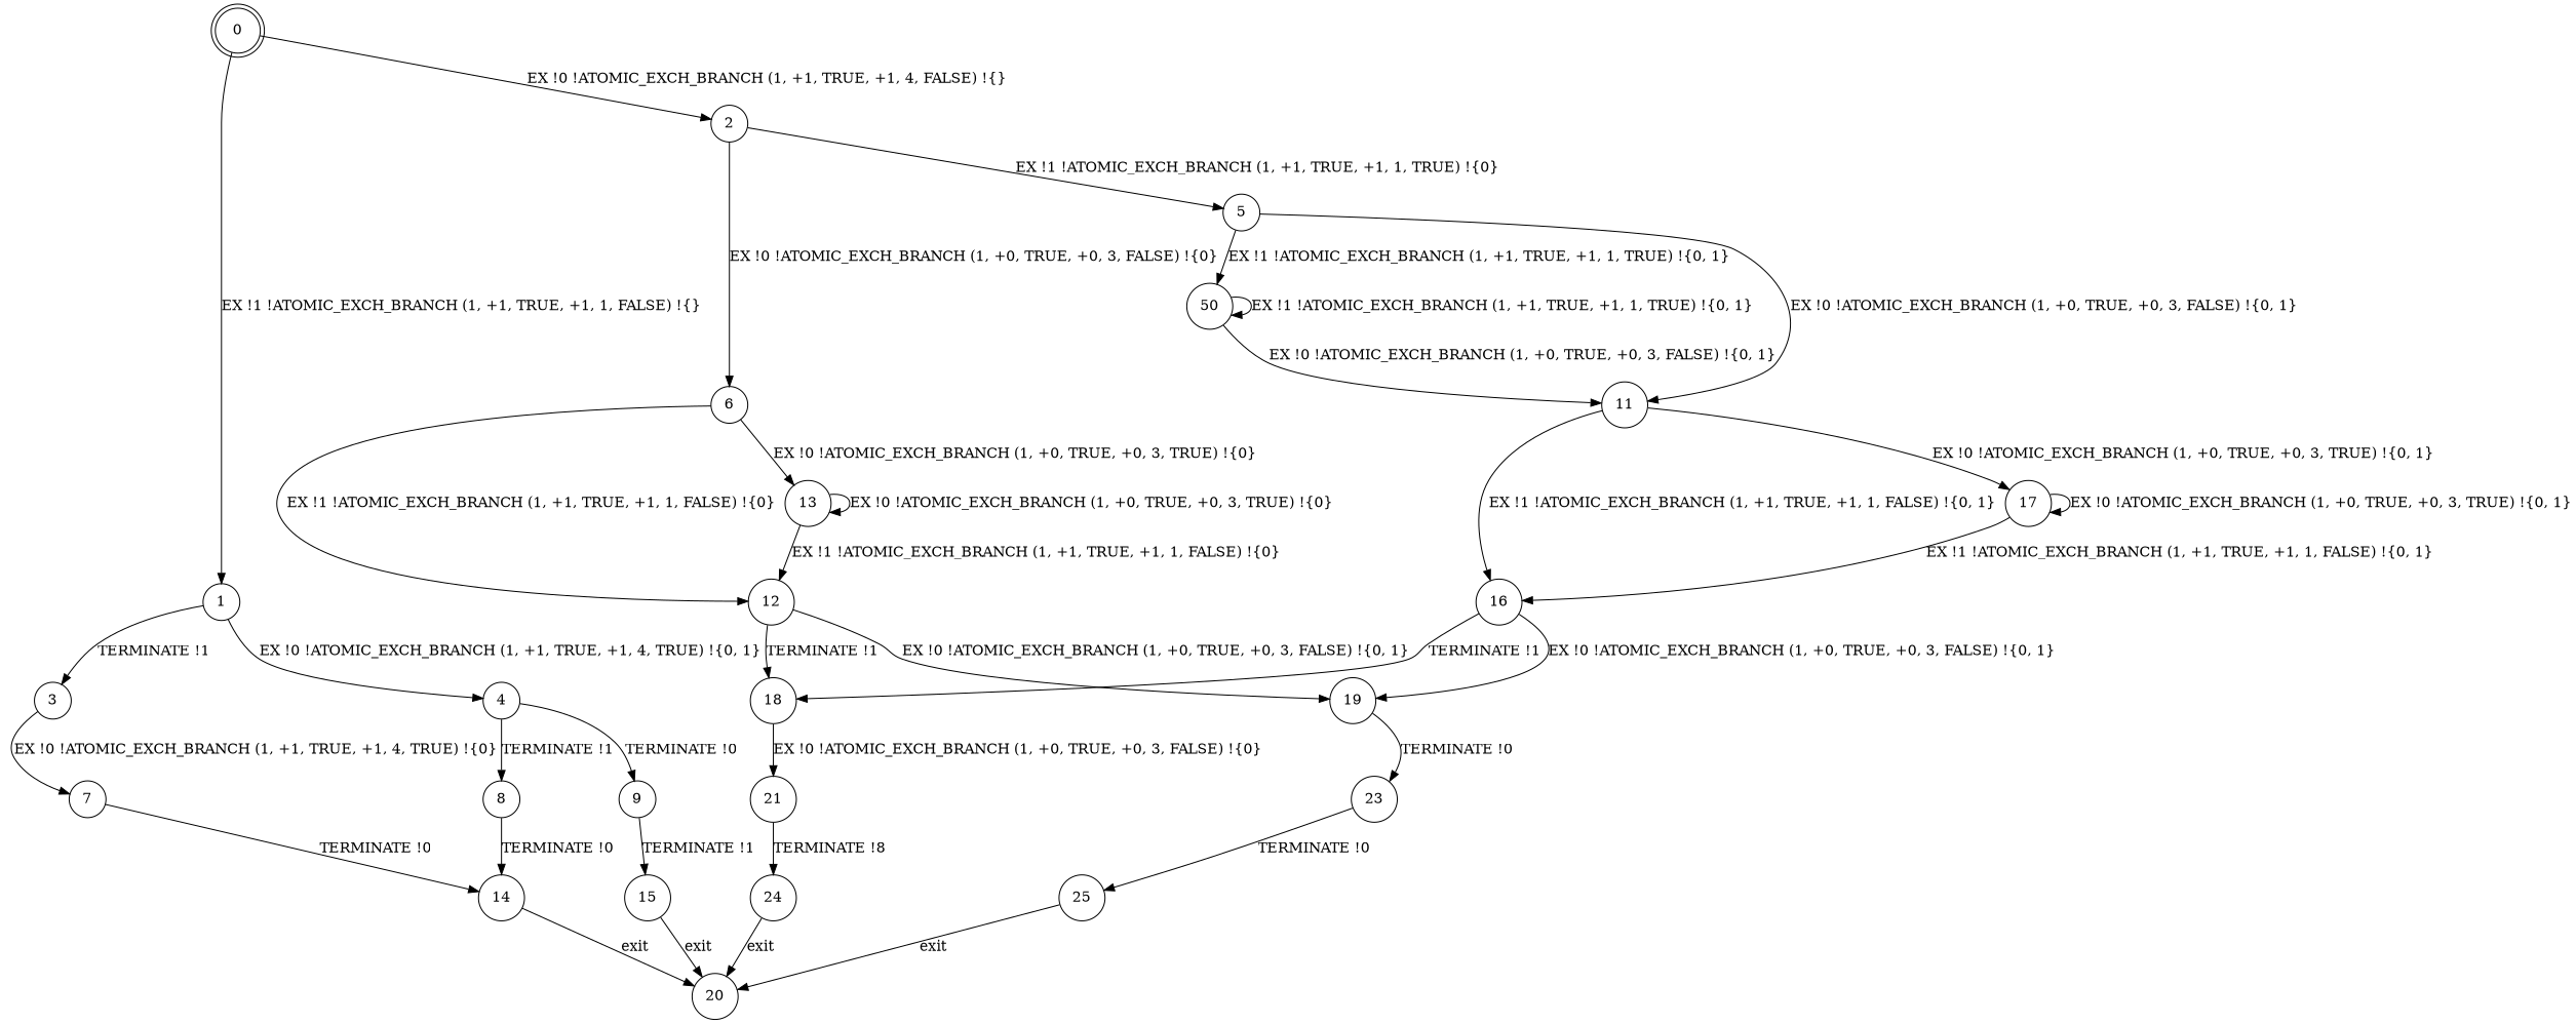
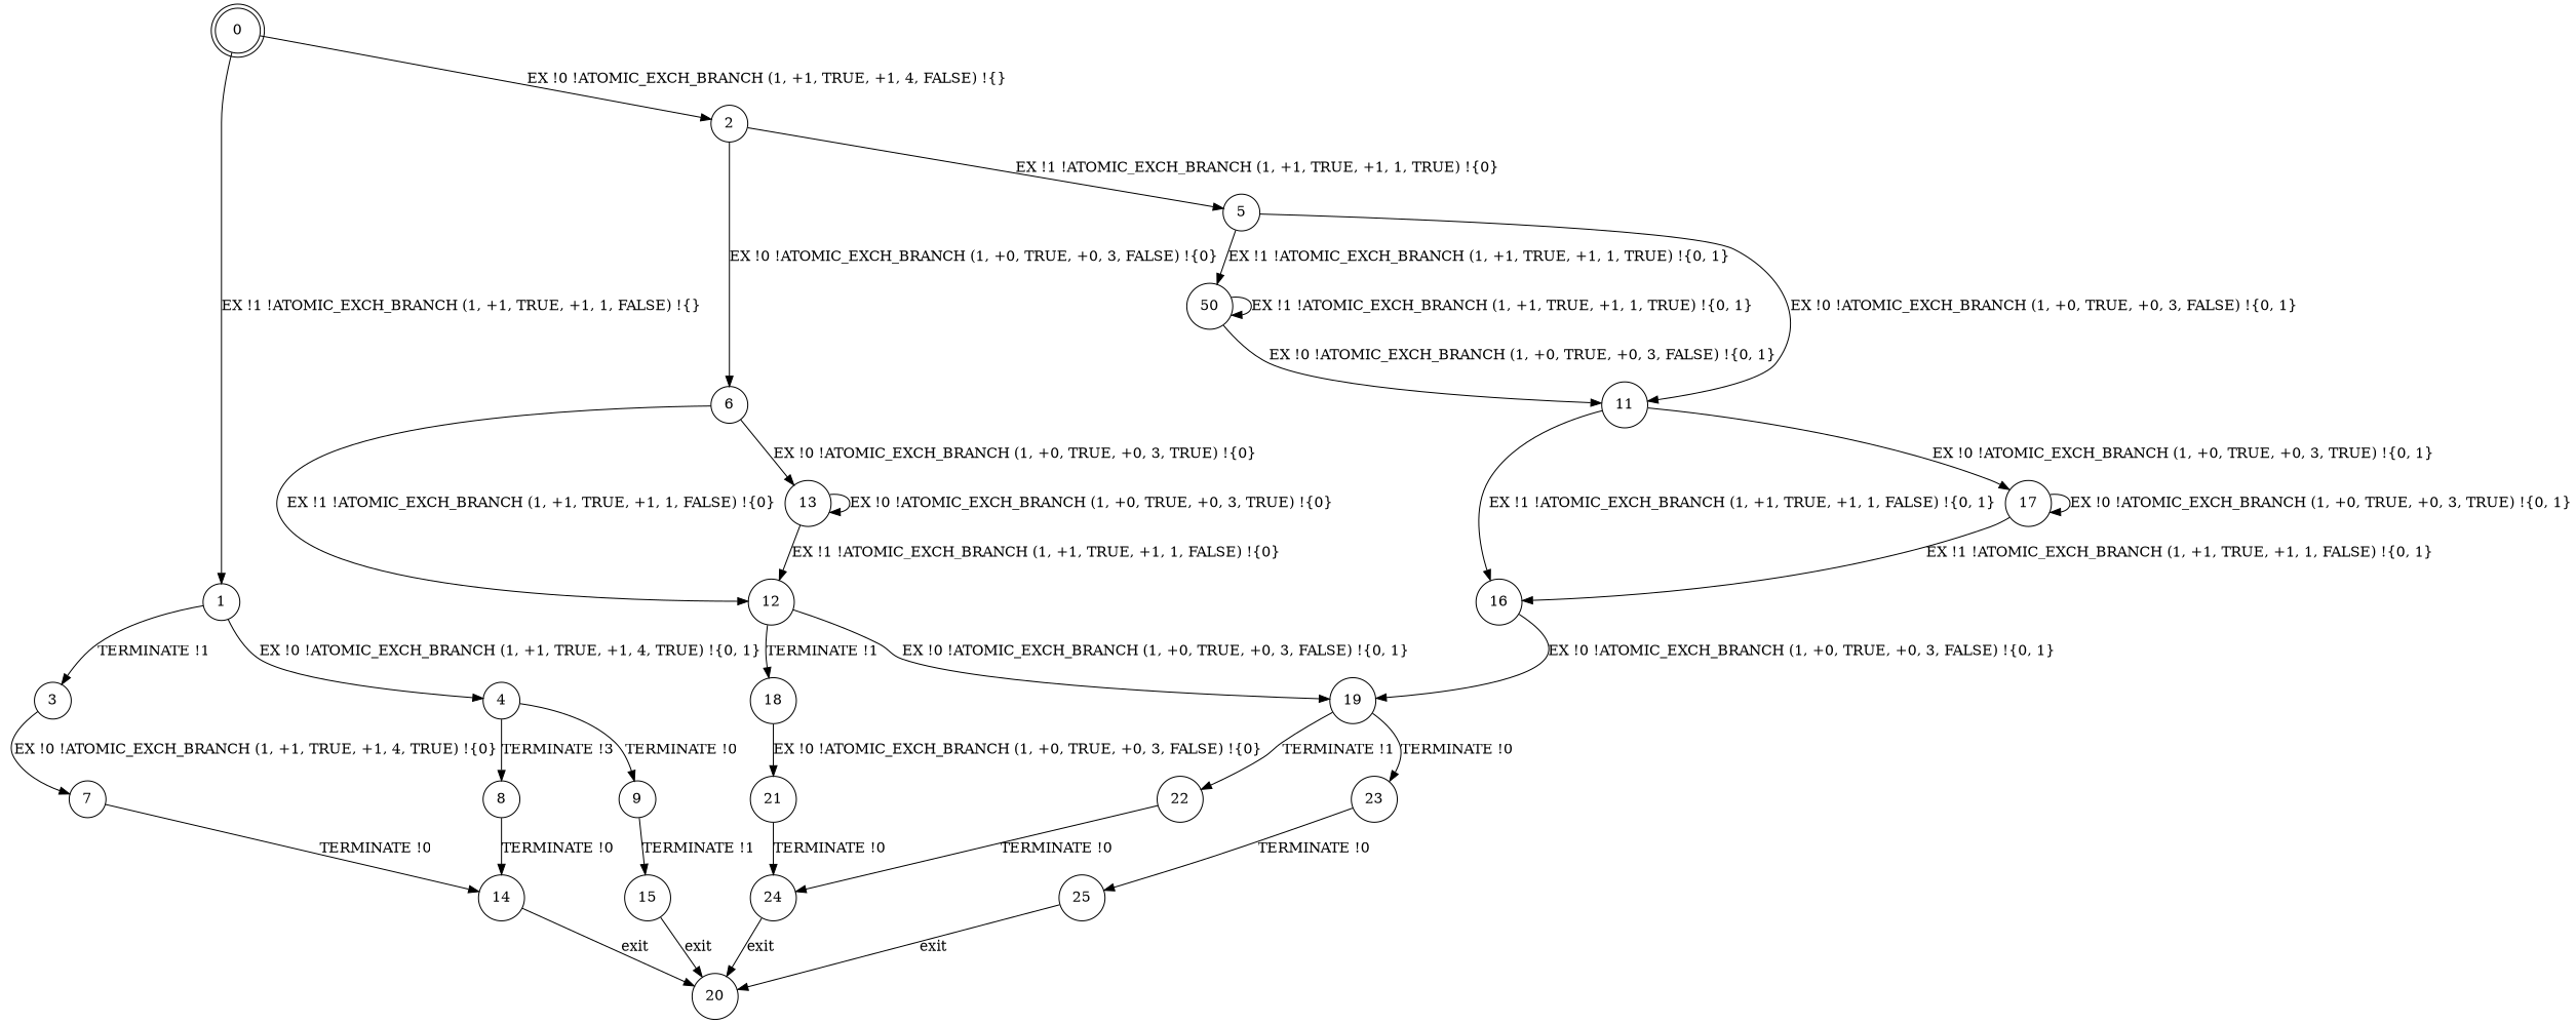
  digraph {
    node [shape=circle]
    0 [peripheries=2]
    1
    2
    3
    4
    5
    6
    7
    8
    9
    n11 [label=50]
    11
    12
    13
    14
    15
    16
    17
    18
    19
    20
    21
+   22
    23
    24
    25
    0 -> 1 [label="EX !1 !ATOMIC_EXCH_BRANCH (1, +1, TRUE, +1, 1, FALSE) !{}"]
    0 -> 2 [label="EX !0 !ATOMIC_EXCH_BRANCH (1, +1, TRUE, +1, 4, FALSE) !{}"]
    1 -> 3 [label="TERMINATE !1"]
    1 -> 4 [label="EX !0 !ATOMIC_EXCH_BRANCH (1, +1, TRUE, +1, 4, TRUE) !{0, 1}"]
    2 -> 5 [label="EX !1 !ATOMIC_EXCH_BRANCH (1, +1, TRUE, +1, 1, TRUE) !{0}"]
    2 -> 6 [label="EX !0 !ATOMIC_EXCH_BRANCH (1, +0, TRUE, +0, 3, FALSE) !{0}"]
    3 -> 7 [label="EX !0 !ATOMIC_EXCH_BRANCH (1, +1, TRUE, +1, 4, TRUE) !{0}"]
-   4 -> 8 [label="TERMINATE !1"]
+   4 -> 8 [label="TERMINATE !3"]
    4 -> 9 [label="TERMINATE !0"]
    5 -> n11 [label="EX !1 !ATOMIC_EXCH_BRANCH (1, +1, TRUE, +1, 1, TRUE) !{0, 1}"]
    5 -> 11 [label="EX !0 !ATOMIC_EXCH_BRANCH (1, +0, TRUE, +0, 3, FALSE) !{0, 1}"]
    6 -> 12 [label="EX !1 !ATOMIC_EXCH_BRANCH (1, +1, TRUE, +1, 1, FALSE) !{0}"]
    6 -> 13 [label="EX !0 !ATOMIC_EXCH_BRANCH (1, +0, TRUE, +0, 3, TRUE) !{0}"]
    7 -> 14 [label="TERMINATE !0"]
    8 -> 14 [label="TERMINATE !0"]
    9 -> 15 [label="TERMINATE !1"]
    n11 -> n11 [label="EX !1 !ATOMIC_EXCH_BRANCH (1, +1, TRUE, +1, 1, TRUE) !{0, 1}"]
    n11 -> 11 [label="EX !0 !ATOMIC_EXCH_BRANCH (1, +0, TRUE, +0, 3, FALSE) !{0, 1}"]
    11 -> 16 [label="EX !1 !ATOMIC_EXCH_BRANCH (1, +1, TRUE, +1, 1, FALSE) !{0, 1}"]
    11 -> 17 [label="EX !0 !ATOMIC_EXCH_BRANCH (1, +0, TRUE, +0, 3, TRUE) !{0, 1}"]
    12 -> 18 [label="TERMINATE !1"]
    12 -> 19 [label="EX !0 !ATOMIC_EXCH_BRANCH (1, +0, TRUE, +0, 3, FALSE) !{0, 1}"]
    13 -> 12 [label="EX !1 !ATOMIC_EXCH_BRANCH (1, +1, TRUE, +1, 1, FALSE) !{0}"]
    13 -> 13 [label="EX !0 !ATOMIC_EXCH_BRANCH (1, +0, TRUE, +0, 3, TRUE) !{0}"]
    14 -> 20 [label=exit]
    15 -> 20 [label=exit]
-   16 -> 18 [label="TERMINATE !1"]
    16 -> 19 [label="EX !0 !ATOMIC_EXCH_BRANCH (1, +0, TRUE, +0, 3, FALSE) !{0, 1}"]
    17 -> 16 [label="EX !1 !ATOMIC_EXCH_BRANCH (1, +1, TRUE, +1, 1, FALSE) !{0, 1}"]
    17 -> 17 [label="EX !0 !ATOMIC_EXCH_BRANCH (1, +0, TRUE, +0, 3, TRUE) !{0, 1}"]
    18 -> 21 [label="EX !0 !ATOMIC_EXCH_BRANCH (1, +0, TRUE, +0, 3, FALSE) !{0}"]
+   19 -> 22 [label="TERMINATE !1"]
    19 -> 23 [label="TERMINATE !0"]
-   21 -> 24 [label="TERMINATE !8"]
+   21 -> 24 [label="TERMINATE !0"]
+   22 -> 24 [label="TERMINATE !0"]
    23 -> 25 [label="TERMINATE !0"]
    24 -> 20 [label=exit]
    25 -> 20 [label=exit]
  }
